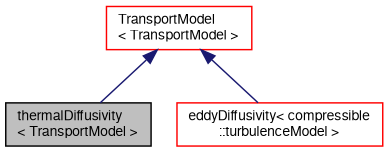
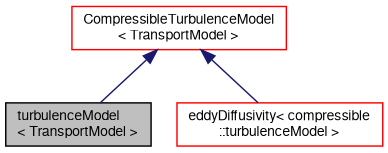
  digraph {
    node [color=red fontname=FreeSans fontsize=10 shape=record]
    edge [color=midnightblue dir=back fontname=FreeSans fontsize=10 labelfontname=FreeSans labelfontsize=10 style=solid]
-   n1 [color=black fillcolor=grey75 fontcolor=black height=0.2 label="thermalDiffusivity\l\< TransportModel \>" style=filled width=0.4]
+   n1 [color=black fillcolor=grey75 fontcolor=black height=0.2 label="turbulenceModel\l\< TransportModel \>" style=filled width=0.4]
    n2 [height=0.2 label="eddyDiffusivity\< compressible\l::turbulenceModel \>" width=0.4]
-   n3 [height=0.2 label="TransportModel\l\< TransportModel \>" width=0.4]
+   n3 [height=0.2 label="CompressibleTurbulenceModel\l\< TransportModel \>" width=0.4]
    n3 -> n1
    n3 -> n2
  }
